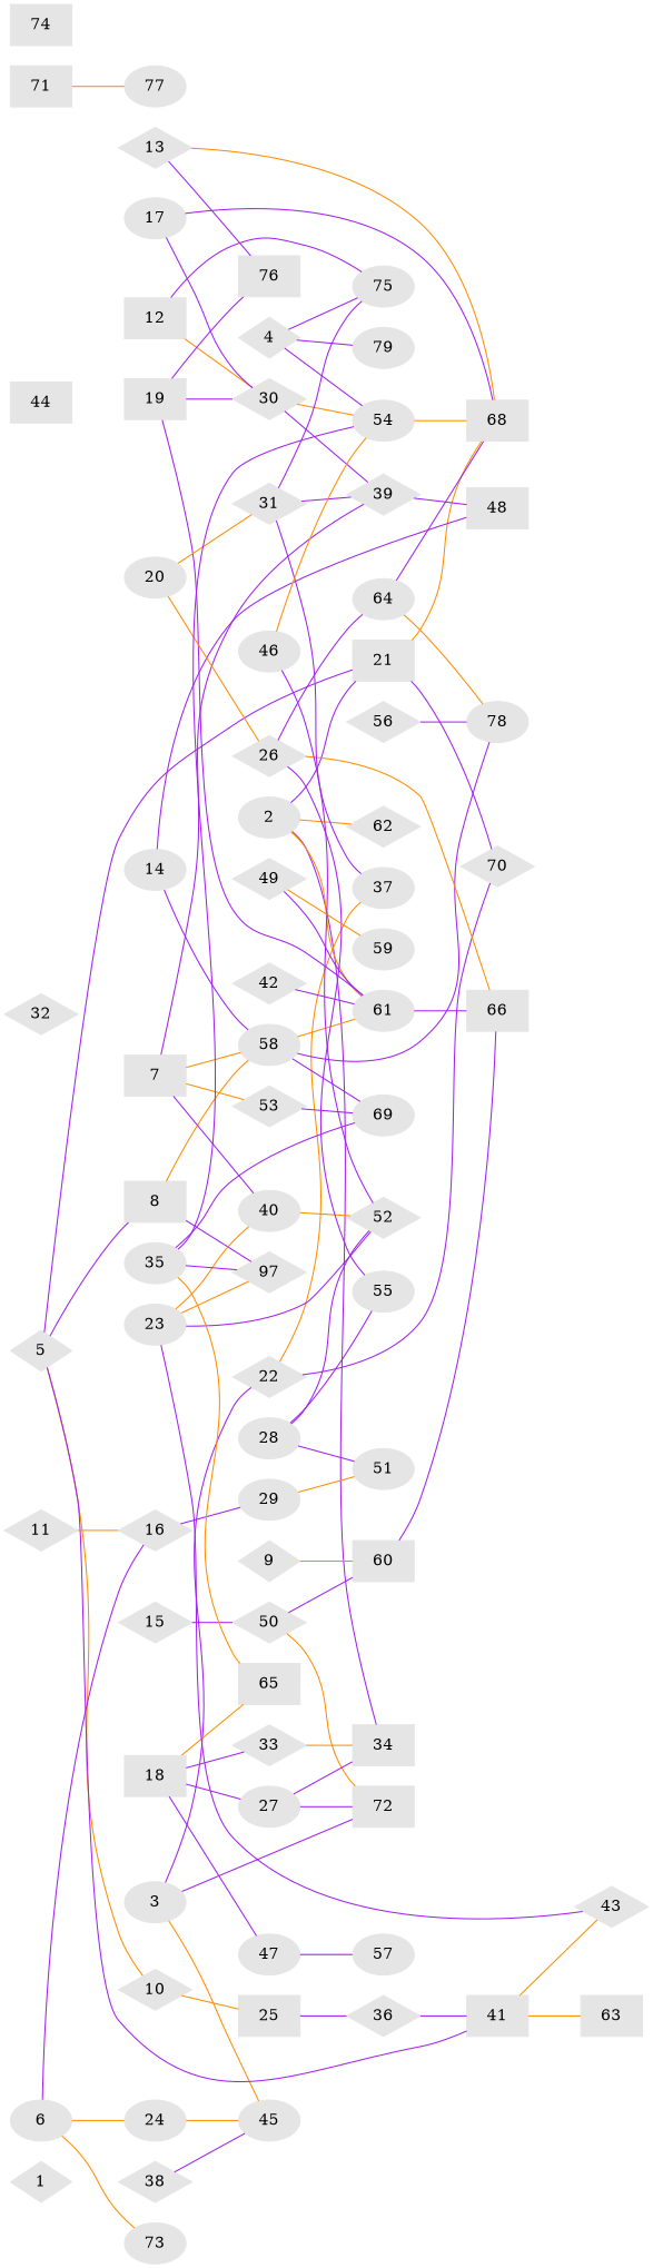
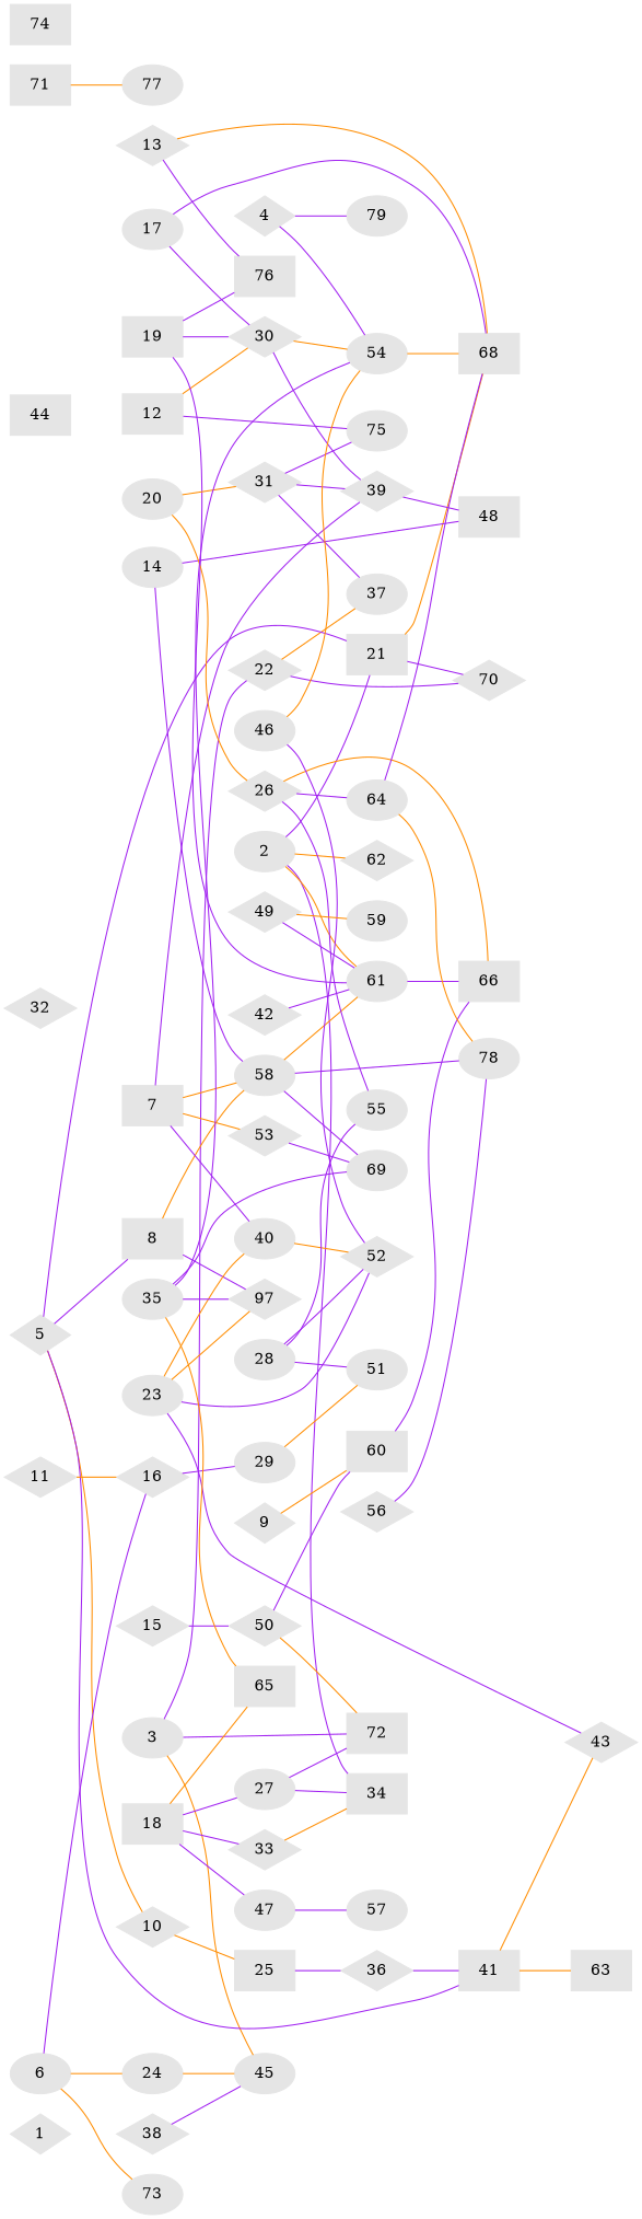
  graph {
    rankdir=LR
    node [color=gray90 shape=ellipse style=filled]
    edge [color=purple]
    1 [shape=diamond]
    21 [shape=box]
    2
    34 [shape=box]
    61
    62 [shape=diamond]
    68 [shape=box]
    70 [shape=diamond]
    66 [shape=box]
    22 [shape=diamond]
    3
    45
    72 [shape=box]
    37
    4 [shape=diamond]
    54
    75
    79
    5 [shape=diamond]
    8 [shape=box]
    10 [shape=diamond]
    41 [shape=box]
    58
    n24 [label=97 shape=diamond]
    25 [shape=box]
    43 [shape=diamond]
    63 [shape=box]
    16 [shape=diamond]
    6
    24
    73
    29
    7 [shape=box]
    39 [shape=diamond]
    40
    53 [shape=diamond]
    48 [shape=box]
    52 [shape=diamond]
    69
    78
    9 [shape=diamond]
    60 [shape=box]
    36 [shape=diamond]
    11 [shape=diamond]
    12 [shape=box]
    30 [shape=diamond]
    13 [shape=diamond]
    76 [shape=box]
    14
    15 [shape=diamond]
    50 [shape=diamond]
    51
    17
    18 [shape=box]
    27
    33 [shape=diamond]
    47
    65 [shape=box]
    57
    19 [shape=box]
    26 [shape=diamond]
    20
    31 [shape=diamond]
    55
    64
    23
    28
    32 [shape=diamond]
    35
    38 [shape=diamond]
    42 [shape=diamond]
    44 [shape=box]
    46
    49 [shape=diamond]
    59
    56 [shape=diamond]
    71 [shape=box]
    77
    74 [shape=box]
    21 -- 68 [color=darkorange]
    21 -- 70
    2 -- 21
    2 -- 34
    2 -- 61 [color=darkorange]
    2 -- 62 [color=darkorange]
    61 -- 66
    22 -- 70
    22 -- 37 [color=darkorange]
    3 -- 22
    3 -- 45 [color=darkorange]
    3 -- 72
    4 -- 54
-   4 -- 75
    4 -- 79
    54 -- 68 [color=darkorange]
    5 -- 21
    5 -- 8
    5 -- 10 [color=darkorange]
    5 -- 41
    8 -- 58 [color=darkorange]
    8 -- n24
    10 -- 25 [color=darkorange]
    41 -- 43 [color=darkorange]
    41 -- 63 [color=darkorange]
    58 -- 61 [color=darkorange]
    58 -- 69
    58 -- 78
    25 -- 36
    16 -- 29
    6 -- 16
    6 -- 24 [color=darkorange]
    6 -- 73 [color=darkorange]
    24 -- 45 [color=darkorange]
    29 -- 51 [color=darkorange]
    7 -- 58 [color=darkorange]
    7 -- 39
    7 -- 40
    7 -- 53 [color=darkorange]
    39 -- 48
    40 -- 52 [color=darkorange]
    53 -- 69
    9 -- 60 [color=darkorange]
    60 -- 66
    36 -- 41
    11 -- 16 [color=darkorange]
    12 -- 75
    12 -- 30 [color=darkorange]
    30 -- 54 [color=darkorange]
    30 -- 39
    13 -- 68 [color=darkorange]
    13 -- 76
    14 -- 58
    14 -- 48
    15 -- 50
    50 -- 72 [color=darkorange]
    50 -- 60
    17 -- 68
    17 -- 30
    18 -- 27
    18 -- 33
    18 -- 47
    18 -- 65 [color=darkorange]
    27 -- 34
    27 -- 72
    33 -- 34 [color=darkorange]
    47 -- 57
    19 -- 61
    19 -- 30
    19 -- 76
    26 -- 66 [color=darkorange]
    26 -- 55
    26 -- 64
    20 -- 26 [color=darkorange]
    20 -- 31 [color=darkorange]
    31 -- 37
    31 -- 75
    31 -- 39
    64 -- 68
    64 -- 78 [color=darkorange]
    23 -- n24 [color=darkorange]
    23 -- 43
    23 -- 40 [color=darkorange]
    23 -- 52
    28 -- 52
    28 -- 51
    28 -- 55
    35 -- 54
    35 -- n24
    35 -- 69
    35 -- 65 [color=darkorange]
    38 -- 45
    42 -- 61
    46 -- 54 [color=darkorange]
    46 -- 52
    49 -- 61
    49 -- 59 [color=darkorange]
    56 -- 78
    71 -- 77 [color=darkorange]
  }
